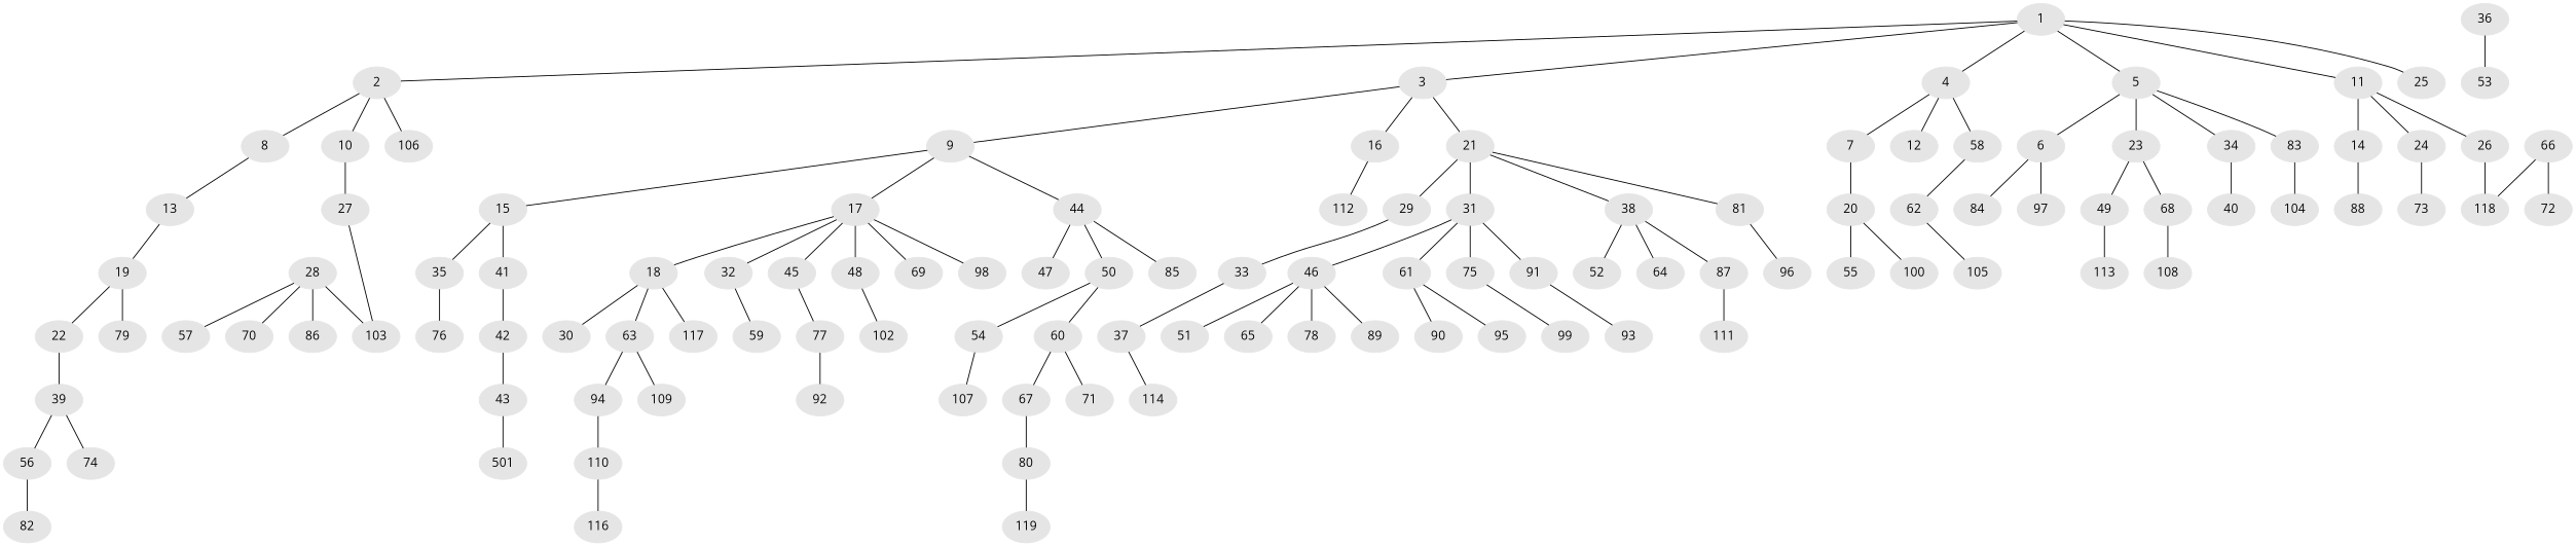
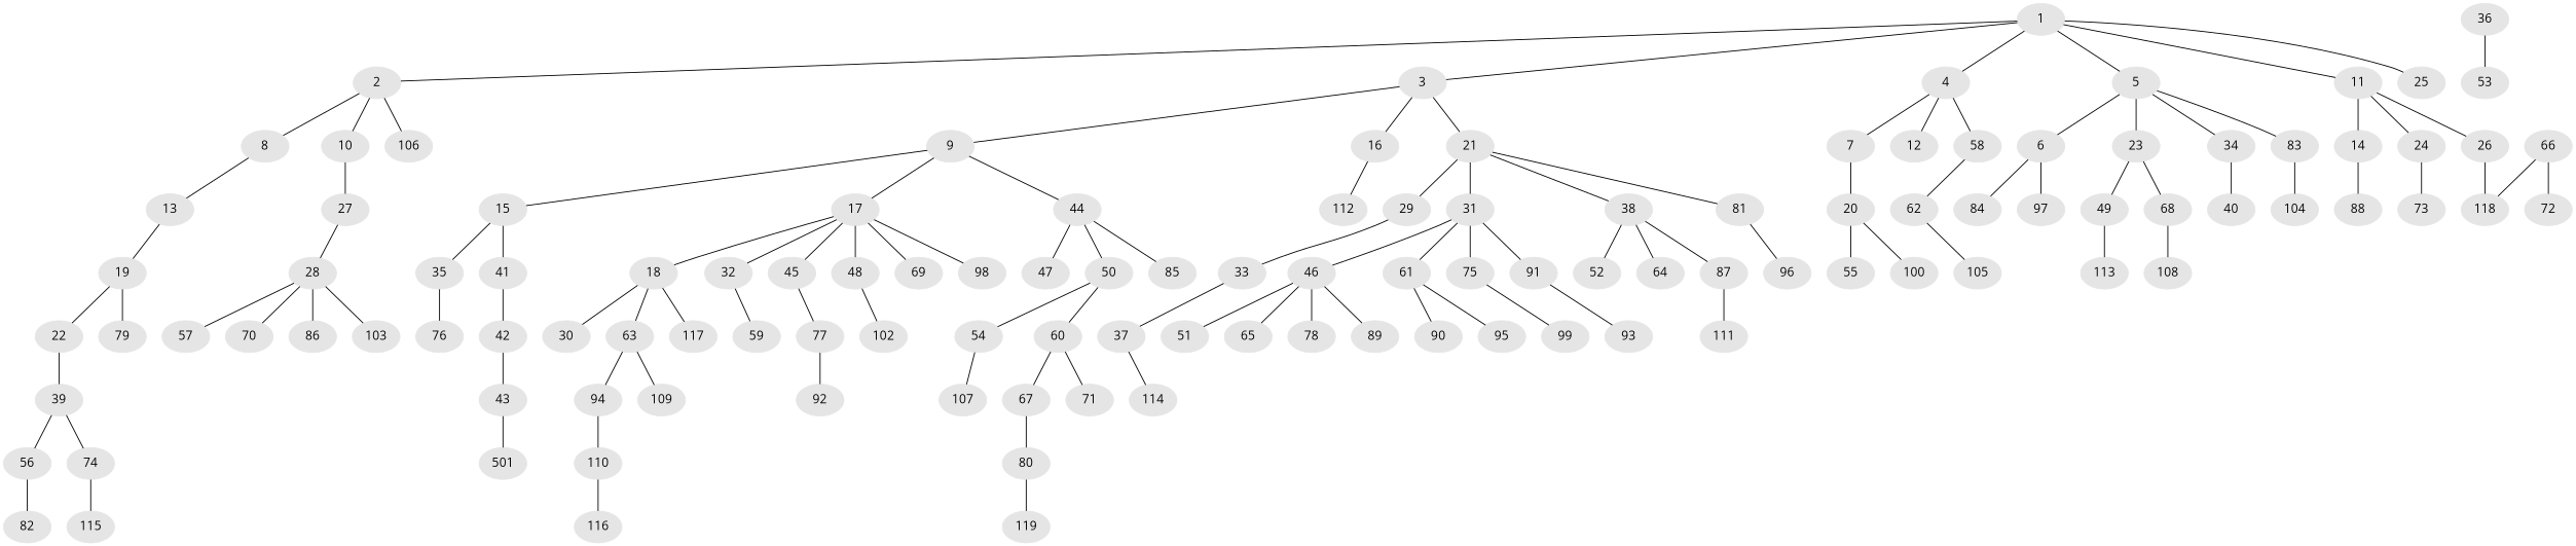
  graph {
    fontname="Open Sans"
    node [color=gray90 fontname="Open Sans" style=filled]
    edge [fontname="Open Sans"]
    1
    2
    3
    4
    5
    11
    25
    8
    10
    106
    9
    16
    21
    7
    12
    58
    6
    23
    34
    83
    14
    24
    26
    13
    27
    15
    17
    44
    112
    29
    31
    38
    81
    20
    62
    84
    97
    49
    68
    40
    104
    55
    100
    19
    35
    41
    18
    32
    45
    48
    69
    98
    47
    50
    85
    28
    88
    73
    118
    36
    53
    22
    79
    76
    42
    30
    63
    117
    59
    77
    102
    94
    109
    39
    33
    46
    61
    75
    91
    52
    64
    87
    96
    56
    74
    113
    108
    66
    72
    57
    70
    86
    103
    37
    51
    65
    78
    89
    90
    95
    99
    93
    114
    111
    82
+   115
    43
    n108 [label=501]
    54
    60
    92
    107
    67
    71
    105
    80
    110
    119
    116
    1 -- 2
    1 -- 3
    1 -- 4
    1 -- 5
    1 -- 11
    1 -- 25
    2 -- 8
    2 -- 10
    2 -- 106
    3 -- 9
    3 -- 16
    3 -- 21
    4 -- 7
    4 -- 12
    4 -- 58
    5 -- 6
    5 -- 23
    5 -- 34
    5 -- 83
    11 -- 14
    11 -- 24
    11 -- 26
    8 -- 13
    10 -- 27
    9 -- 15
    9 -- 17
    9 -- 44
    16 -- 112
    21 -- 29
    21 -- 31
    21 -- 38
    21 -- 81
    7 -- 20
    58 -- 62
    6 -- 84
    6 -- 97
    23 -- 49
    23 -- 68
    34 -- 40
    83 -- 104
    14 -- 88
    24 -- 73
    26 -- 118
    13 -- 19
-   27 -- 103
+   27 -- 28
    15 -- 35
    15 -- 41
    17 -- 18
    17 -- 32
    17 -- 45
    17 -- 48
    17 -- 69
    17 -- 98
    44 -- 47
    44 -- 50
    44 -- 85
    29 -- 33
    31 -- 46
    31 -- 61
    31 -- 75
    31 -- 91
    38 -- 52
    38 -- 64
    38 -- 87
    81 -- 96
    20 -- 55
    20 -- 100
    62 -- 105
    49 -- 113
    68 -- 108
    19 -- 22
    19 -- 79
    35 -- 76
    41 -- 42
    18 -- 30
    18 -- 63
    18 -- 117
    32 -- 59
    45 -- 77
    48 -- 102
    50 -- 54
    50 -- 60
    28 -- 57
    28 -- 70
    28 -- 86
    28 -- 103
    36 -- 53
    22 -- 39
    42 -- 43
    63 -- 94
    63 -- 109
    77 -- 92
    94 -- 110
    39 -- 56
    39 -- 74
    33 -- 37
    46 -- 51
    46 -- 65
    46 -- 78
    46 -- 89
    61 -- 90
    61 -- 95
    75 -- 99
    91 -- 93
    87 -- 111
    56 -- 82
+   74 -- 115
    66 -- 118
    66 -- 72
    37 -- 114
    43 -- n108
    54 -- 107
    60 -- 67
    60 -- 71
    67 -- 80
    80 -- 119
    110 -- 116
  }
